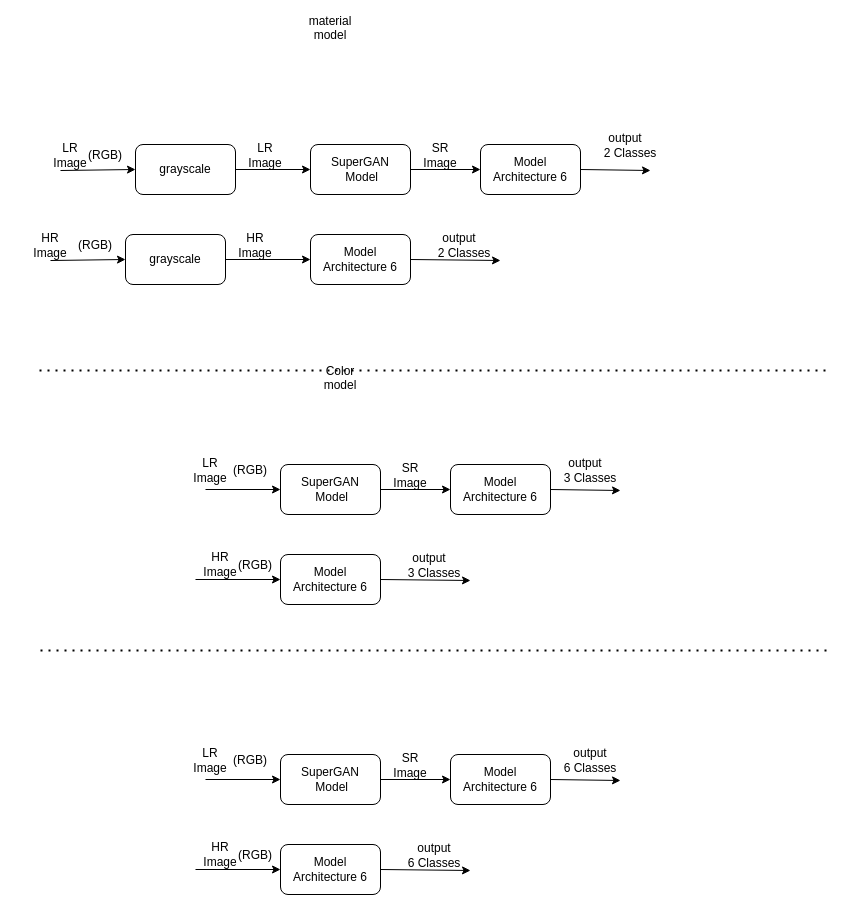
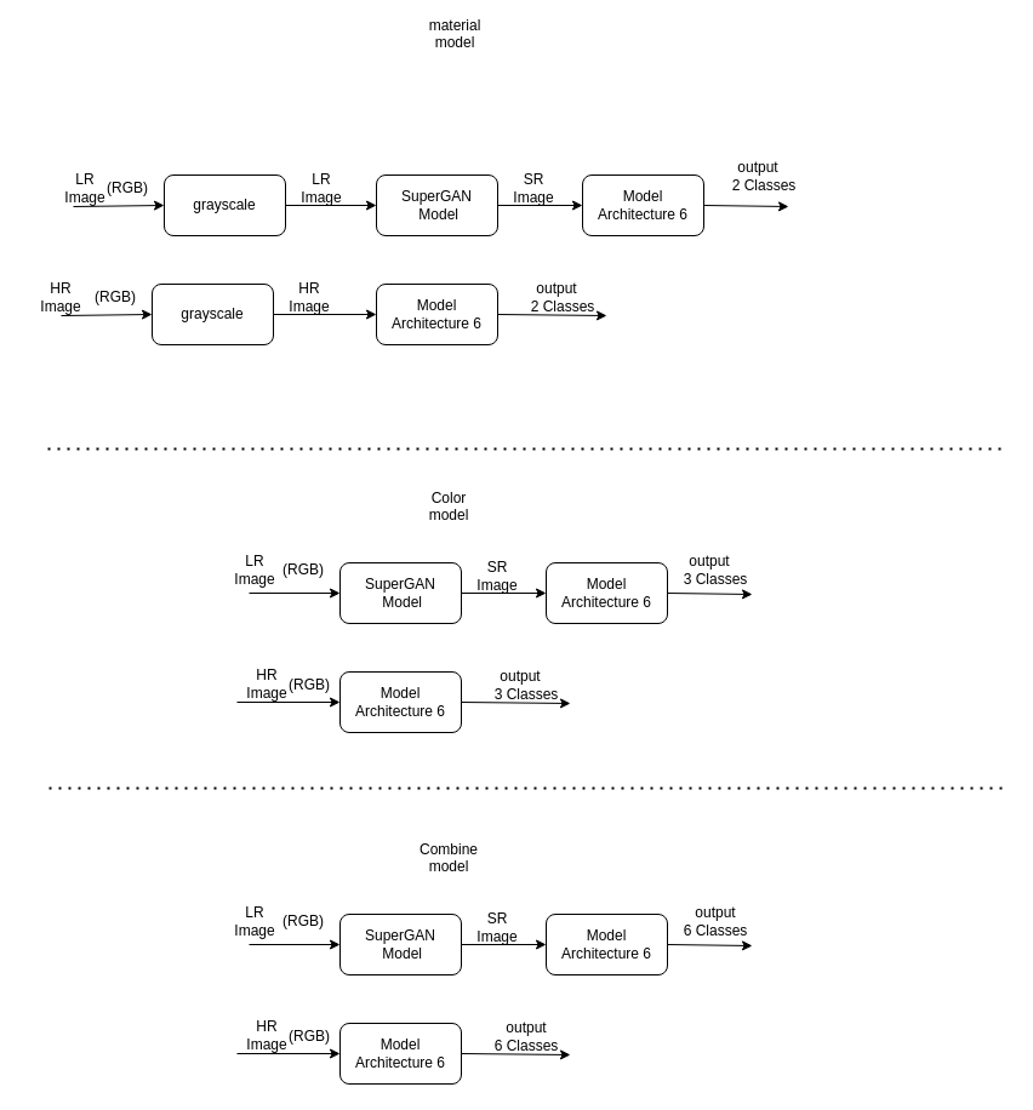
  <mxCell id="0" />
  <mxCell id="1" parent="0" />
  <mxCell id="2" value="" style="endArrow=none;dashed=1;html=1;dashPattern=1 3;strokeWidth=2;rounded=0;" parent="1" edge="1"><mxGeometry width="50" height="50" relative="1" as="geometry"><mxPoint x="39" y="370" as="sourcePoint" /><mxPoint x="829" y="370" as="targetPoint" /></mxGeometry></mxCell>
  <mxCell id="3" value="grayscale" style="rounded=1;whiteSpace=wrap;html=1;" parent="1" vertex="1"><mxGeometry x="135" y="144" width="100" height="50" as="geometry" /></mxCell>
  <mxCell id="4" value="" style="endArrow=classic;html=1;rounded=0;entryX=0;entryY=0.5;entryDx=0;entryDy=0;" parent="1" target="3" edge="1"><mxGeometry width="50" height="50" relative="1" as="geometry"><mxPoint x="60" y="170" as="sourcePoint" /><mxPoint x="150" y="270" as="targetPoint" /></mxGeometry></mxCell>
  <mxCell id="5" value="LR&lt;div&gt;Image&lt;/div&gt;" style="text;html=1;align=center;verticalAlign=middle;whiteSpace=wrap;rounded=0;" parent="1" vertex="1"><mxGeometry x="40" y="140" width="60" height="30" as="geometry" /></mxCell>
  <mxCell id="6" value="" style="endArrow=classic;html=1;rounded=0;exitX=1;exitY=0.5;exitDx=0;exitDy=0;entryX=0;entryY=0.5;entryDx=0;entryDy=0;" parent="1" source="3" target="7" edge="1"><mxGeometry width="50" height="50" relative="1" as="geometry"><mxPoint x="260" y="200" as="sourcePoint" /><mxPoint x="310" y="170" as="targetPoint" /></mxGeometry></mxCell>
  <mxCell id="7" value="SuperGAN&lt;div&gt;&amp;nbsp;Model&lt;/div&gt;" style="rounded=1;whiteSpace=wrap;html=1;" parent="1" vertex="1"><mxGeometry x="310" y="144" width="100" height="50" as="geometry" /></mxCell>
  <mxCell id="8" value="LR&lt;div&gt;Image&lt;/div&gt;" style="text;html=1;align=center;verticalAlign=middle;whiteSpace=wrap;rounded=0;" parent="1" vertex="1"><mxGeometry x="235" y="140" width="60" height="30" as="geometry" /></mxCell>
  <mxCell id="9" value="(RGB)" style="text;html=1;align=center;verticalAlign=middle;whiteSpace=wrap;rounded=0;" parent="1" vertex="1"><mxGeometry x="75" y="140" width="60" height="30" as="geometry" /></mxCell>
  <mxCell id="10" value="" style="endArrow=classic;html=1;rounded=0;exitX=1;exitY=0.5;exitDx=0;exitDy=0;entryX=0;entryY=0.5;entryDx=0;entryDy=0;" parent="1" source="7" target="11" edge="1"><mxGeometry width="50" height="50" relative="1" as="geometry"><mxPoint x="430" y="190" as="sourcePoint" /><mxPoint x="460" y="170" as="targetPoint" /></mxGeometry></mxCell>
  <mxCell id="11" value="&amp;nbsp;Model&amp;nbsp;&lt;div&gt;&lt;span style=&quot;background-color: transparent; color: light-dark(rgb(0, 0, 0), rgb(255, 255, 255));&quot;&gt;Architecture&lt;/span&gt;&lt;span style=&quot;background-color: transparent; color: light-dark(rgb(0, 0, 0), rgb(255, 255, 255));&quot;&gt;&amp;nbsp;6&lt;/span&gt;&lt;/div&gt;" style="rounded=1;whiteSpace=wrap;html=1;" parent="1" vertex="1"><mxGeometry x="480" y="144" width="100" height="50" as="geometry" /></mxCell>
  <mxCell id="12" value="SR&lt;div&gt;Image&lt;/div&gt;" style="text;html=1;align=center;verticalAlign=middle;whiteSpace=wrap;rounded=0;" parent="1" vertex="1"><mxGeometry x="410" y="120" width="60" height="70" as="geometry" /></mxCell>
  <mxCell id="13" value="" style="endArrow=classic;html=1;rounded=0;exitX=1;exitY=0.5;exitDx=0;exitDy=0;" parent="1" source="11" edge="1"><mxGeometry width="50" height="50" relative="1" as="geometry"><mxPoint x="600" y="190" as="sourcePoint" /><mxPoint x="650" y="170" as="targetPoint" /></mxGeometry></mxCell>
  <mxCell id="14" value="grayscale" style="rounded=1;whiteSpace=wrap;html=1;" parent="1" vertex="1"><mxGeometry x="125" y="234" width="100" height="50" as="geometry" /></mxCell>
  <mxCell id="15" value="" style="endArrow=classic;html=1;rounded=0;entryX=0;entryY=0.5;entryDx=0;entryDy=0;" parent="1" target="14" edge="1"><mxGeometry width="50" height="50" relative="1" as="geometry"><mxPoint x="50" y="260" as="sourcePoint" /><mxPoint x="140" y="360" as="targetPoint" /></mxGeometry></mxCell>
  <mxCell id="16" value="" style="endArrow=classic;html=1;rounded=0;exitX=1;exitY=0.5;exitDx=0;exitDy=0;entryX=0;entryY=0.5;entryDx=0;entryDy=0;" parent="1" source="14" target="19" edge="1"><mxGeometry width="50" height="50" relative="1" as="geometry"><mxPoint x="250" y="290" as="sourcePoint" /><mxPoint x="300" y="259" as="targetPoint" /></mxGeometry></mxCell>
  <mxCell id="17" value="HR&lt;div&gt;Image&lt;/div&gt;" style="text;html=1;align=center;verticalAlign=middle;whiteSpace=wrap;rounded=0;" parent="1" vertex="1"><mxGeometry x="225" y="230" width="60" height="30" as="geometry" /></mxCell>
  <mxCell id="18" value="(RGB)" style="text;html=1;align=center;verticalAlign=middle;whiteSpace=wrap;rounded=0;" parent="1" vertex="1"><mxGeometry x="65" y="230" width="60" height="30" as="geometry" /></mxCell>
  <mxCell id="19" value="&amp;nbsp;Model&amp;nbsp;&lt;div&gt;&lt;span style=&quot;background-color: transparent; color: light-dark(rgb(0, 0, 0), rgb(255, 255, 255));&quot;&gt;Architecture&lt;/span&gt;&lt;span style=&quot;background-color: transparent; color: light-dark(rgb(0, 0, 0), rgb(255, 255, 255));&quot;&gt;&amp;nbsp;6&lt;/span&gt;&lt;/div&gt;" style="rounded=1;whiteSpace=wrap;html=1;" parent="1" vertex="1"><mxGeometry x="310" y="234" width="100" height="50" as="geometry" /></mxCell>
  <mxCell id="20" value="" style="endArrow=classic;html=1;rounded=0;exitX=1;exitY=0.5;exitDx=0;exitDy=0;" parent="1" source="19" edge="1"><mxGeometry width="50" height="50" relative="1" as="geometry"><mxPoint x="590" y="280" as="sourcePoint" /><mxPoint x="500" y="260" as="targetPoint" /></mxGeometry></mxCell>
  <mxCell id="21" value="&amp;nbsp;output&amp;nbsp; &amp;nbsp;&amp;nbsp;&lt;div&gt;2 Classes&lt;/div&gt;" style="text;html=1;align=center;verticalAlign=middle;whiteSpace=wrap;rounded=0;" parent="1" vertex="1"><mxGeometry x="434" y="230" width="60" height="30" as="geometry" /></mxCell>
- <mxCell id="22" value="material model&lt;div&gt;&lt;br&gt;&lt;/div&gt;" style="text;html=1;align=center;verticalAlign=middle;whiteSpace=wrap;rounded=0;" parent="1" vertex="1"><mxGeometry x="300" y="20" width="60" height="30" as="geometry" /></mxCell>
+ <mxCell id="22" value="material model&lt;div&gt;&lt;br&gt;&lt;/div&gt;" style="text;html=1;align=center;verticalAlign=middle;whiteSpace=wrap;rounded=0;" parent="1" vertex="1"><mxGeometry x="345" y="20" width="60" height="30" as="geometry" /></mxCell>
  <mxCell id="23" value="HR&lt;div&gt;Image&lt;/div&gt;" style="text;html=1;align=center;verticalAlign=middle;whiteSpace=wrap;rounded=0;" parent="1" vertex="1"><mxGeometry y="230" width="60" height="30" as="geometry" x="20" /></mxCell>
  <mxCell id="24" value="LR&lt;div&gt;Image&lt;/div&gt;" style="text;html=1;align=center;verticalAlign=middle;whiteSpace=wrap;rounded=0;" parent="1" vertex="1"><mxGeometry x="180" y="455" width="60" height="30" as="geometry" /></mxCell>
  <mxCell id="25" value="" style="endArrow=classic;html=1;rounded=0;exitX=1;exitY=0.5;exitDx=0;exitDy=0;entryX=0;entryY=0.5;entryDx=0;entryDy=0;" parent="1" target="26" edge="1"><mxGeometry width="50" height="50" relative="1" as="geometry"><mxPoint x="205" y="489" as="sourcePoint" /><mxPoint x="280" y="490" as="targetPoint" /></mxGeometry></mxCell>
  <mxCell id="26" value="SuperGAN&lt;div&gt;&amp;nbsp;Model&lt;/div&gt;" style="rounded=1;whiteSpace=wrap;html=1;" parent="1" vertex="1"><mxGeometry x="280" y="464" width="100" height="50" as="geometry" /></mxCell>
  <mxCell id="27" value="(RGB)" style="text;html=1;align=center;verticalAlign=middle;whiteSpace=wrap;rounded=0;" parent="1" vertex="1"><mxGeometry x="220" y="455" width="60" height="30" as="geometry" /></mxCell>
  <mxCell id="28" value="" style="endArrow=classic;html=1;rounded=0;exitX=1;exitY=0.5;exitDx=0;exitDy=0;entryX=0;entryY=0.5;entryDx=0;entryDy=0;" parent="1" source="26" target="29" edge="1"><mxGeometry width="50" height="50" relative="1" as="geometry"><mxPoint x="400" y="510" as="sourcePoint" /><mxPoint x="430" y="490" as="targetPoint" /></mxGeometry></mxCell>
  <mxCell id="29" value="&amp;nbsp;Model&amp;nbsp;&lt;div&gt;&lt;span style=&quot;background-color: transparent; color: light-dark(rgb(0, 0, 0), rgb(255, 255, 255));&quot;&gt;Architecture&lt;/span&gt;&lt;span style=&quot;background-color: transparent; color: light-dark(rgb(0, 0, 0), rgb(255, 255, 255));&quot;&gt;&amp;nbsp;6&lt;/span&gt;&lt;/div&gt;" style="rounded=1;whiteSpace=wrap;html=1;" parent="1" vertex="1"><mxGeometry x="450" y="464" width="100" height="50" as="geometry" /></mxCell>
  <mxCell id="30" value="SR&lt;div&gt;Image&lt;/div&gt;" style="text;html=1;align=center;verticalAlign=middle;whiteSpace=wrap;rounded=0;" parent="1" vertex="1"><mxGeometry x="380" y="440" width="60" height="70" as="geometry" /></mxCell>
  <mxCell id="31" value="" style="endArrow=classic;html=1;rounded=0;exitX=1;exitY=0.5;exitDx=0;exitDy=0;entryX=0;entryY=0.5;entryDx=0;entryDy=0;" parent="1" target="34" edge="1"><mxGeometry width="50" height="50" relative="1" as="geometry"><mxPoint x="195" y="579" as="sourcePoint" /><mxPoint x="270" y="579" as="targetPoint" /></mxGeometry></mxCell>
  <mxCell id="32" value="HR&lt;div&gt;Image&lt;/div&gt;" style="text;html=1;align=center;verticalAlign=middle;whiteSpace=wrap;rounded=0;" parent="1" vertex="1"><mxGeometry x="190" y="549" width="60" height="30" as="geometry" /></mxCell>
  <mxCell id="33" value="(RGB)" style="text;html=1;align=center;verticalAlign=middle;whiteSpace=wrap;rounded=0;" parent="1" vertex="1"><mxGeometry x="225" y="550" width="60" height="30" as="geometry" /></mxCell>
  <mxCell id="34" value="&amp;nbsp;Model&amp;nbsp;&lt;div&gt;&lt;span style=&quot;background-color: transparent; color: light-dark(rgb(0, 0, 0), rgb(255, 255, 255));&quot;&gt;Architecture&lt;/span&gt;&lt;span style=&quot;background-color: transparent; color: light-dark(rgb(0, 0, 0), rgb(255, 255, 255));&quot;&gt;&amp;nbsp;6&lt;/span&gt;&lt;/div&gt;" style="rounded=1;whiteSpace=wrap;html=1;" parent="1" vertex="1"><mxGeometry x="280" y="554" width="100" height="50" as="geometry" /></mxCell>
  <mxCell id="35" value="" style="endArrow=classic;html=1;rounded=0;exitX=1;exitY=0.5;exitDx=0;exitDy=0;" parent="1" source="34" edge="1"><mxGeometry width="50" height="50" relative="1" as="geometry"><mxPoint x="560" y="600" as="sourcePoint" /><mxPoint x="470" y="580" as="targetPoint" /></mxGeometry></mxCell>
  <mxCell id="36" value="&lt;div&gt;&amp;nbsp;output&amp;nbsp; &amp;nbsp;&amp;nbsp;&lt;/div&gt;3 Classes" style="text;html=1;align=center;verticalAlign=middle;whiteSpace=wrap;rounded=0;" parent="1" vertex="1"><mxGeometry x="404" y="550" width="60" height="30" as="geometry" /></mxCell>
- <mxCell id="37" value="Color model&lt;div&gt;&lt;br&gt;&lt;/div&gt;" style="text;html=1;align=center;verticalAlign=middle;whiteSpace=wrap;rounded=0;" parent="1" vertex="1"><mxGeometry x="310" y="370" width="60" height="30" as="geometry" /></mxCell>
+ <mxCell id="37" value="Color model&lt;div&gt;&lt;br&gt;&lt;/div&gt;" style="text;html=1;align=center;verticalAlign=middle;whiteSpace=wrap;rounded=0;" parent="1" vertex="1"><mxGeometry x="340" y="410" width="60" height="30" as="geometry" /></mxCell>
  <mxCell id="38" value="" style="endArrow=classic;html=1;rounded=0;exitX=1;exitY=0.5;exitDx=0;exitDy=0;" parent="1" source="29" edge="1"><mxGeometry width="50" height="50" relative="1" as="geometry"><mxPoint x="620" y="520" as="sourcePoint" /><mxPoint x="620" y="490" as="targetPoint" /></mxGeometry></mxCell>
  <mxCell id="39" value="" style="endArrow=none;dashed=1;html=1;dashPattern=1 3;strokeWidth=2;rounded=0;" parent="1" edge="1"><mxGeometry width="50" height="50" relative="1" as="geometry"><mxPoint x="40" y="650" as="sourcePoint" /><mxPoint x="830" y="650" as="targetPoint" /></mxGeometry></mxCell>
  <mxCell id="40" value="&amp;nbsp;output&amp;nbsp; &amp;nbsp;&amp;nbsp;&lt;div&gt;3 Classes&lt;/div&gt;" style="text;html=1;align=center;verticalAlign=middle;whiteSpace=wrap;rounded=0;" parent="1" vertex="1"><mxGeometry x="560" y="455" width="60" height="30" as="geometry" /></mxCell>
  <mxCell id="41" value="LR&lt;div&gt;Image&lt;/div&gt;" style="text;html=1;align=center;verticalAlign=middle;whiteSpace=wrap;rounded=0;" parent="1" vertex="1"><mxGeometry x="180" y="745" width="60" height="30" as="geometry" /></mxCell>
  <mxCell id="42" value="" style="endArrow=classic;html=1;rounded=0;exitX=1;exitY=0.5;exitDx=0;exitDy=0;entryX=0;entryY=0.5;entryDx=0;entryDy=0;" parent="1" target="43" edge="1"><mxGeometry width="50" height="50" relative="1" as="geometry"><mxPoint x="205" y="779" as="sourcePoint" /><mxPoint x="280" y="780" as="targetPoint" /></mxGeometry></mxCell>
  <mxCell id="43" value="SuperGAN&lt;div&gt;&amp;nbsp;Model&lt;/div&gt;" style="rounded=1;whiteSpace=wrap;html=1;" parent="1" vertex="1"><mxGeometry x="280" y="754" width="100" height="50" as="geometry" /></mxCell>
  <mxCell id="44" value="(RGB)" style="text;html=1;align=center;verticalAlign=middle;whiteSpace=wrap;rounded=0;" parent="1" vertex="1"><mxGeometry x="220" y="745" width="60" height="30" as="geometry" /></mxCell>
  <mxCell id="45" value="" style="endArrow=classic;html=1;rounded=0;exitX=1;exitY=0.5;exitDx=0;exitDy=0;entryX=0;entryY=0.5;entryDx=0;entryDy=0;" parent="1" source="43" target="46" edge="1"><mxGeometry width="50" height="50" relative="1" as="geometry"><mxPoint x="400" y="800" as="sourcePoint" /><mxPoint x="430" y="780" as="targetPoint" /></mxGeometry></mxCell>
  <mxCell id="46" value="&amp;nbsp;Model&amp;nbsp;&lt;div&gt;&lt;span style=&quot;background-color: transparent; color: light-dark(rgb(0, 0, 0), rgb(255, 255, 255));&quot;&gt;Architecture&lt;/span&gt;&lt;span style=&quot;background-color: transparent; color: light-dark(rgb(0, 0, 0), rgb(255, 255, 255));&quot;&gt;&amp;nbsp;6&lt;/span&gt;&lt;/div&gt;" style="rounded=1;whiteSpace=wrap;html=1;" parent="1" vertex="1"><mxGeometry x="450" y="754" width="100" height="50" as="geometry" /></mxCell>
  <mxCell id="47" value="SR&lt;div&gt;Image&lt;/div&gt;" style="text;html=1;align=center;verticalAlign=middle;whiteSpace=wrap;rounded=0;" parent="1" vertex="1"><mxGeometry x="380" y="730" width="60" height="70" as="geometry" /></mxCell>
  <mxCell id="48" value="" style="endArrow=classic;html=1;rounded=0;exitX=1;exitY=0.5;exitDx=0;exitDy=0;entryX=0;entryY=0.5;entryDx=0;entryDy=0;" parent="1" target="51" edge="1"><mxGeometry width="50" height="50" relative="1" as="geometry"><mxPoint x="195" y="869" as="sourcePoint" /><mxPoint x="270" y="869" as="targetPoint" /></mxGeometry></mxCell>
  <mxCell id="49" value="HR&lt;div&gt;Image&lt;/div&gt;" style="text;html=1;align=center;verticalAlign=middle;whiteSpace=wrap;rounded=0;" parent="1" vertex="1"><mxGeometry x="190" y="839" width="60" height="30" as="geometry" /></mxCell>
  <mxCell id="50" value="(RGB)" style="text;html=1;align=center;verticalAlign=middle;whiteSpace=wrap;rounded=0;" parent="1" vertex="1"><mxGeometry x="225" y="840" width="60" height="30" as="geometry" /></mxCell>
  <mxCell id="51" value="&amp;nbsp;Model&amp;nbsp;&lt;div&gt;&lt;span style=&quot;background-color: transparent; color: light-dark(rgb(0, 0, 0), rgb(255, 255, 255));&quot;&gt;Architecture&lt;/span&gt;&lt;span style=&quot;background-color: transparent; color: light-dark(rgb(0, 0, 0), rgb(255, 255, 255));&quot;&gt;&amp;nbsp;6&lt;/span&gt;&lt;/div&gt;" style="rounded=1;whiteSpace=wrap;html=1;" parent="1" vertex="1"><mxGeometry x="280" y="844" width="100" height="50" as="geometry" /></mxCell>
  <mxCell id="52" value="" style="endArrow=classic;html=1;rounded=0;exitX=1;exitY=0.5;exitDx=0;exitDy=0;" parent="1" source="51" edge="1"><mxGeometry width="50" height="50" relative="1" as="geometry"><mxPoint x="560" y="890" as="sourcePoint" /><mxPoint x="470" y="870" as="targetPoint" /></mxGeometry></mxCell>
  <mxCell id="53" value="&lt;div&gt;output&lt;/div&gt;6 Classes" style="text;html=1;align=center;verticalAlign=middle;whiteSpace=wrap;rounded=0;" parent="1" vertex="1"><mxGeometry x="404" y="840" width="60" height="30" as="geometry" /></mxCell>
+ <mxCell id="54" value="Combine model&lt;div&gt;&lt;br&gt;&lt;/div&gt;" style="text;html=1;align=center;verticalAlign=middle;whiteSpace=wrap;rounded=0;" parent="1" vertex="1"><mxGeometry x="340" y="700" width="60" height="30" as="geometry" /></mxCell>
  <mxCell id="55" value="" style="endArrow=classic;html=1;rounded=0;exitX=1;exitY=0.5;exitDx=0;exitDy=0;" parent="1" source="46" edge="1"><mxGeometry width="50" height="50" relative="1" as="geometry"><mxPoint x="620" y="810" as="sourcePoint" /><mxPoint x="620" y="780" as="targetPoint" /></mxGeometry></mxCell>
  <mxCell id="56" value="output&lt;div&gt;6 Classes&lt;/div&gt;" style="text;html=1;align=center;verticalAlign=middle;whiteSpace=wrap;rounded=0;" parent="1" vertex="1"><mxGeometry x="560" y="745" width="60" height="30" as="geometry" /></mxCell>
  <mxCell id="57" value="&amp;nbsp;output&amp;nbsp; &amp;nbsp;&amp;nbsp;&lt;div&gt;2 Classes&lt;/div&gt;" style="text;html=1;align=center;verticalAlign=middle;whiteSpace=wrap;rounded=0;" parent="1" vertex="1"><mxGeometry x="600" y="130" width="60" height="30" as="geometry" /></mxCell>
